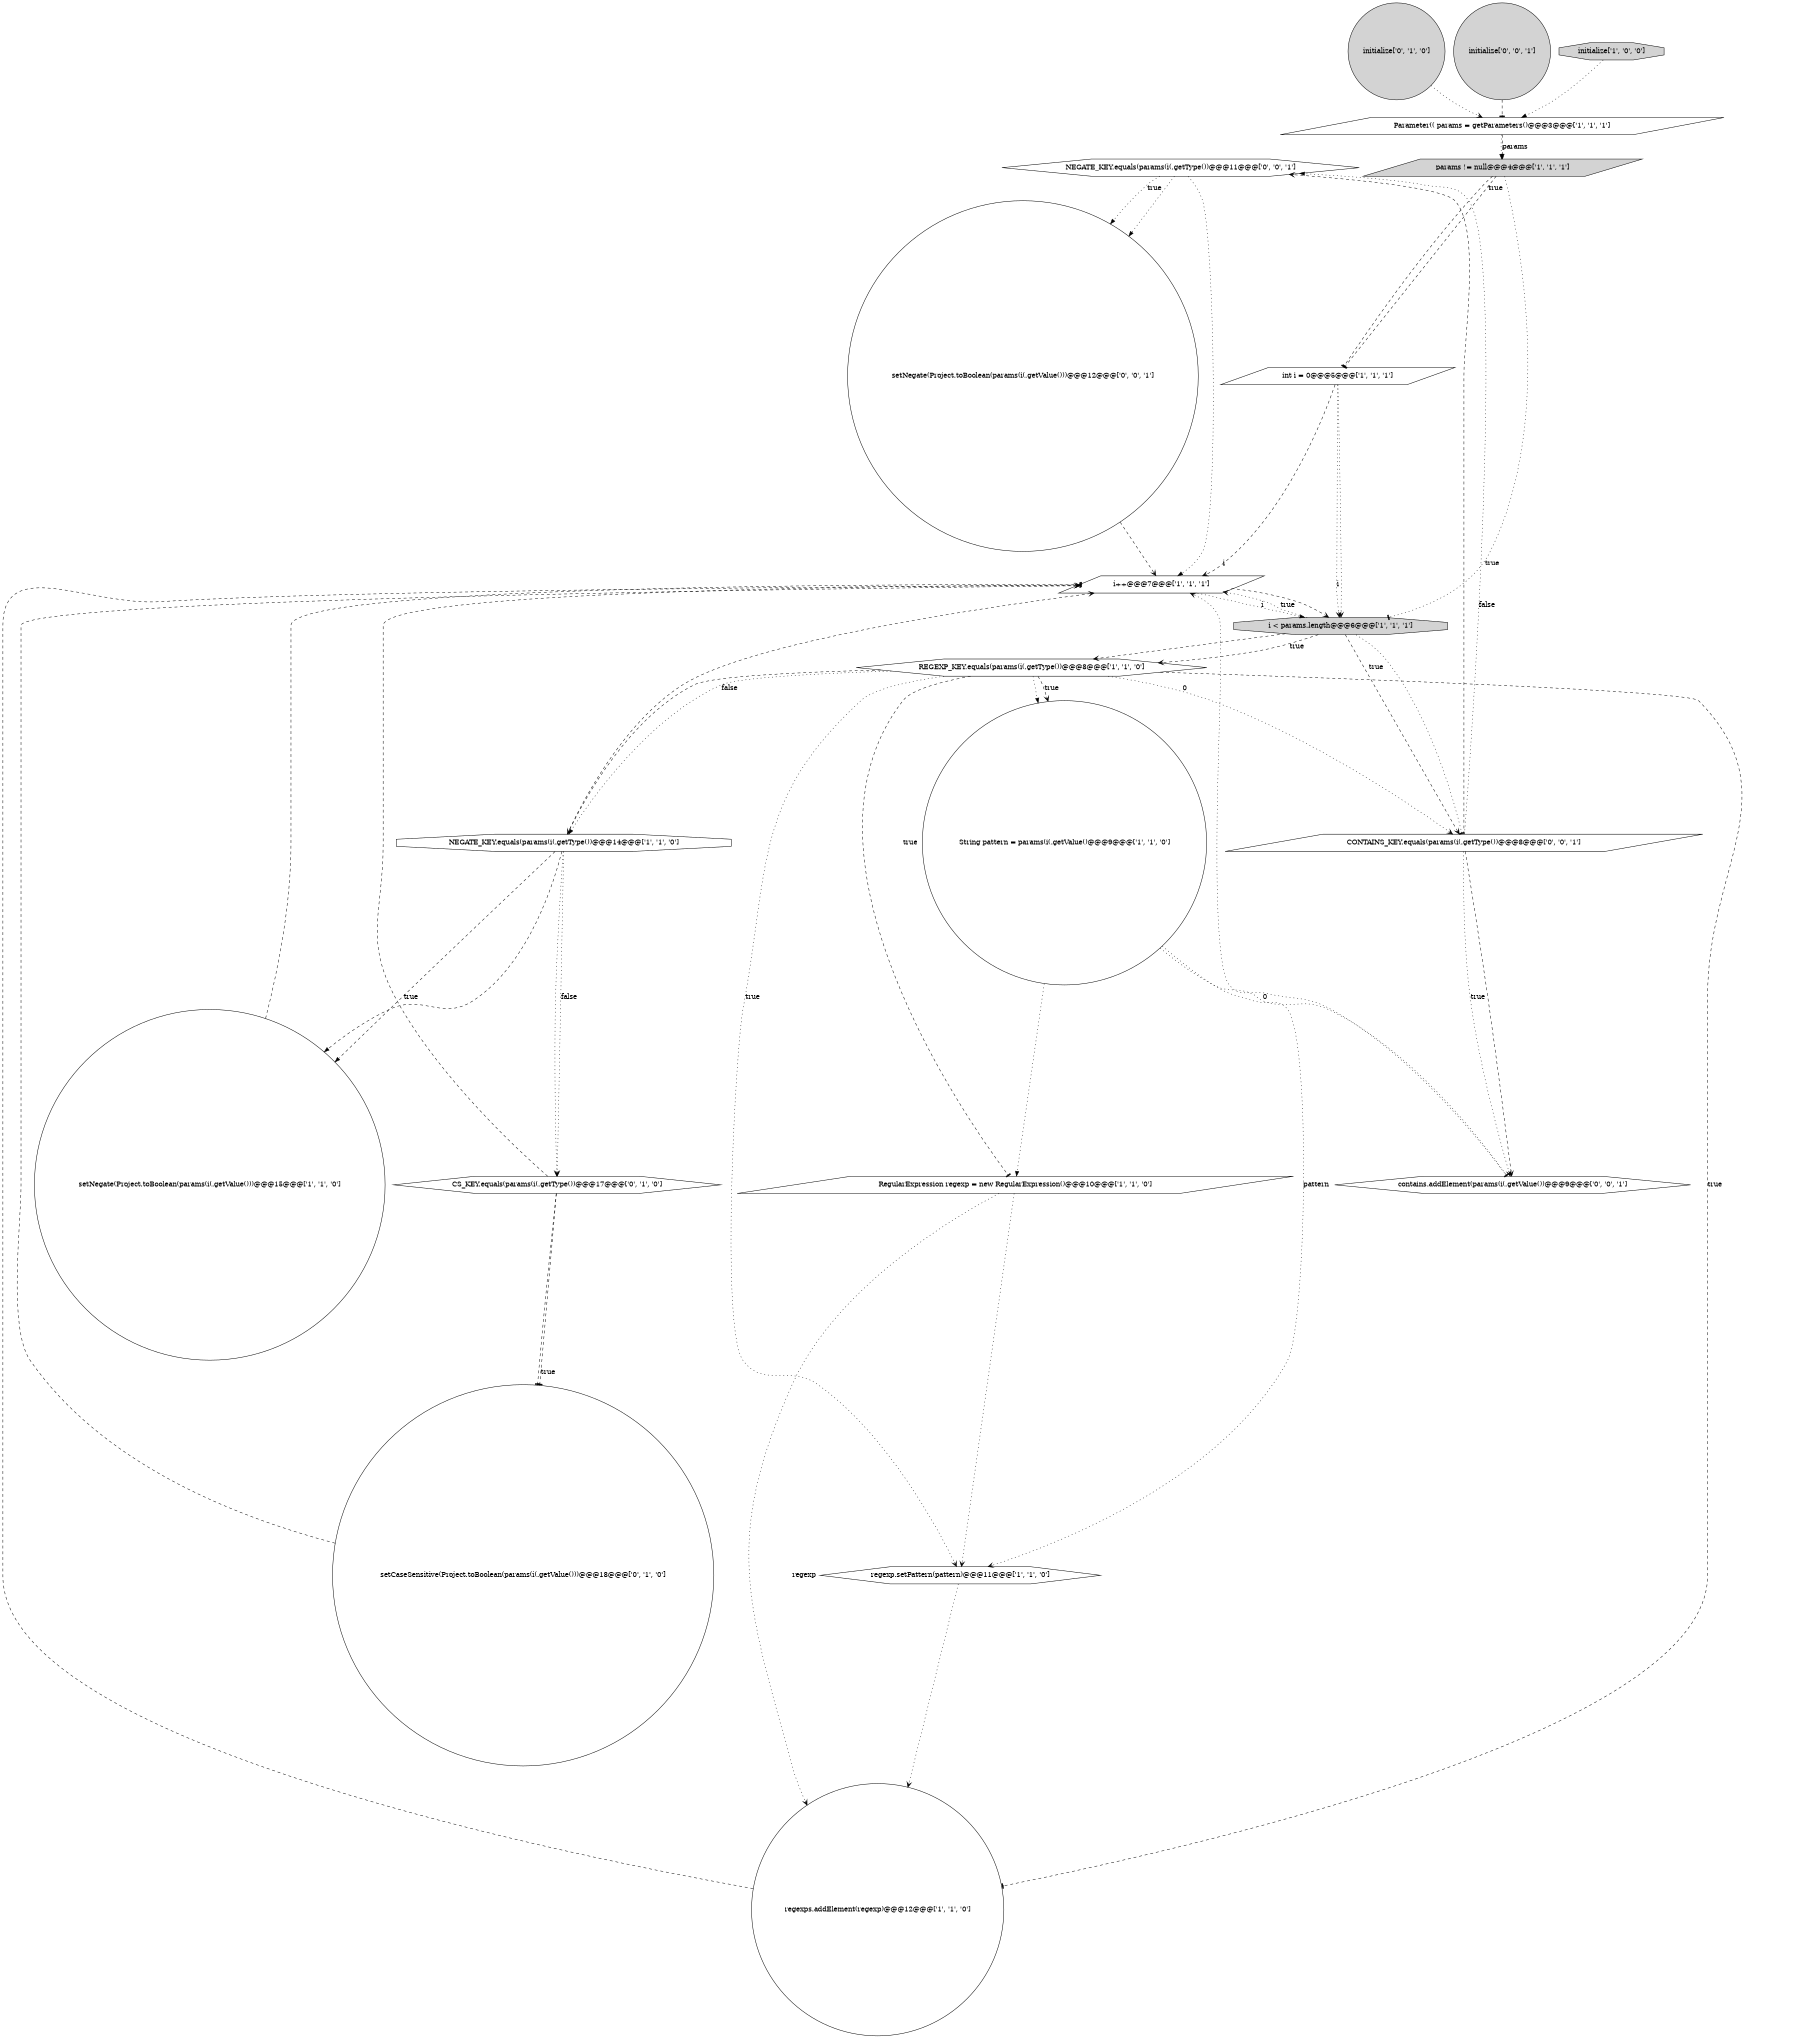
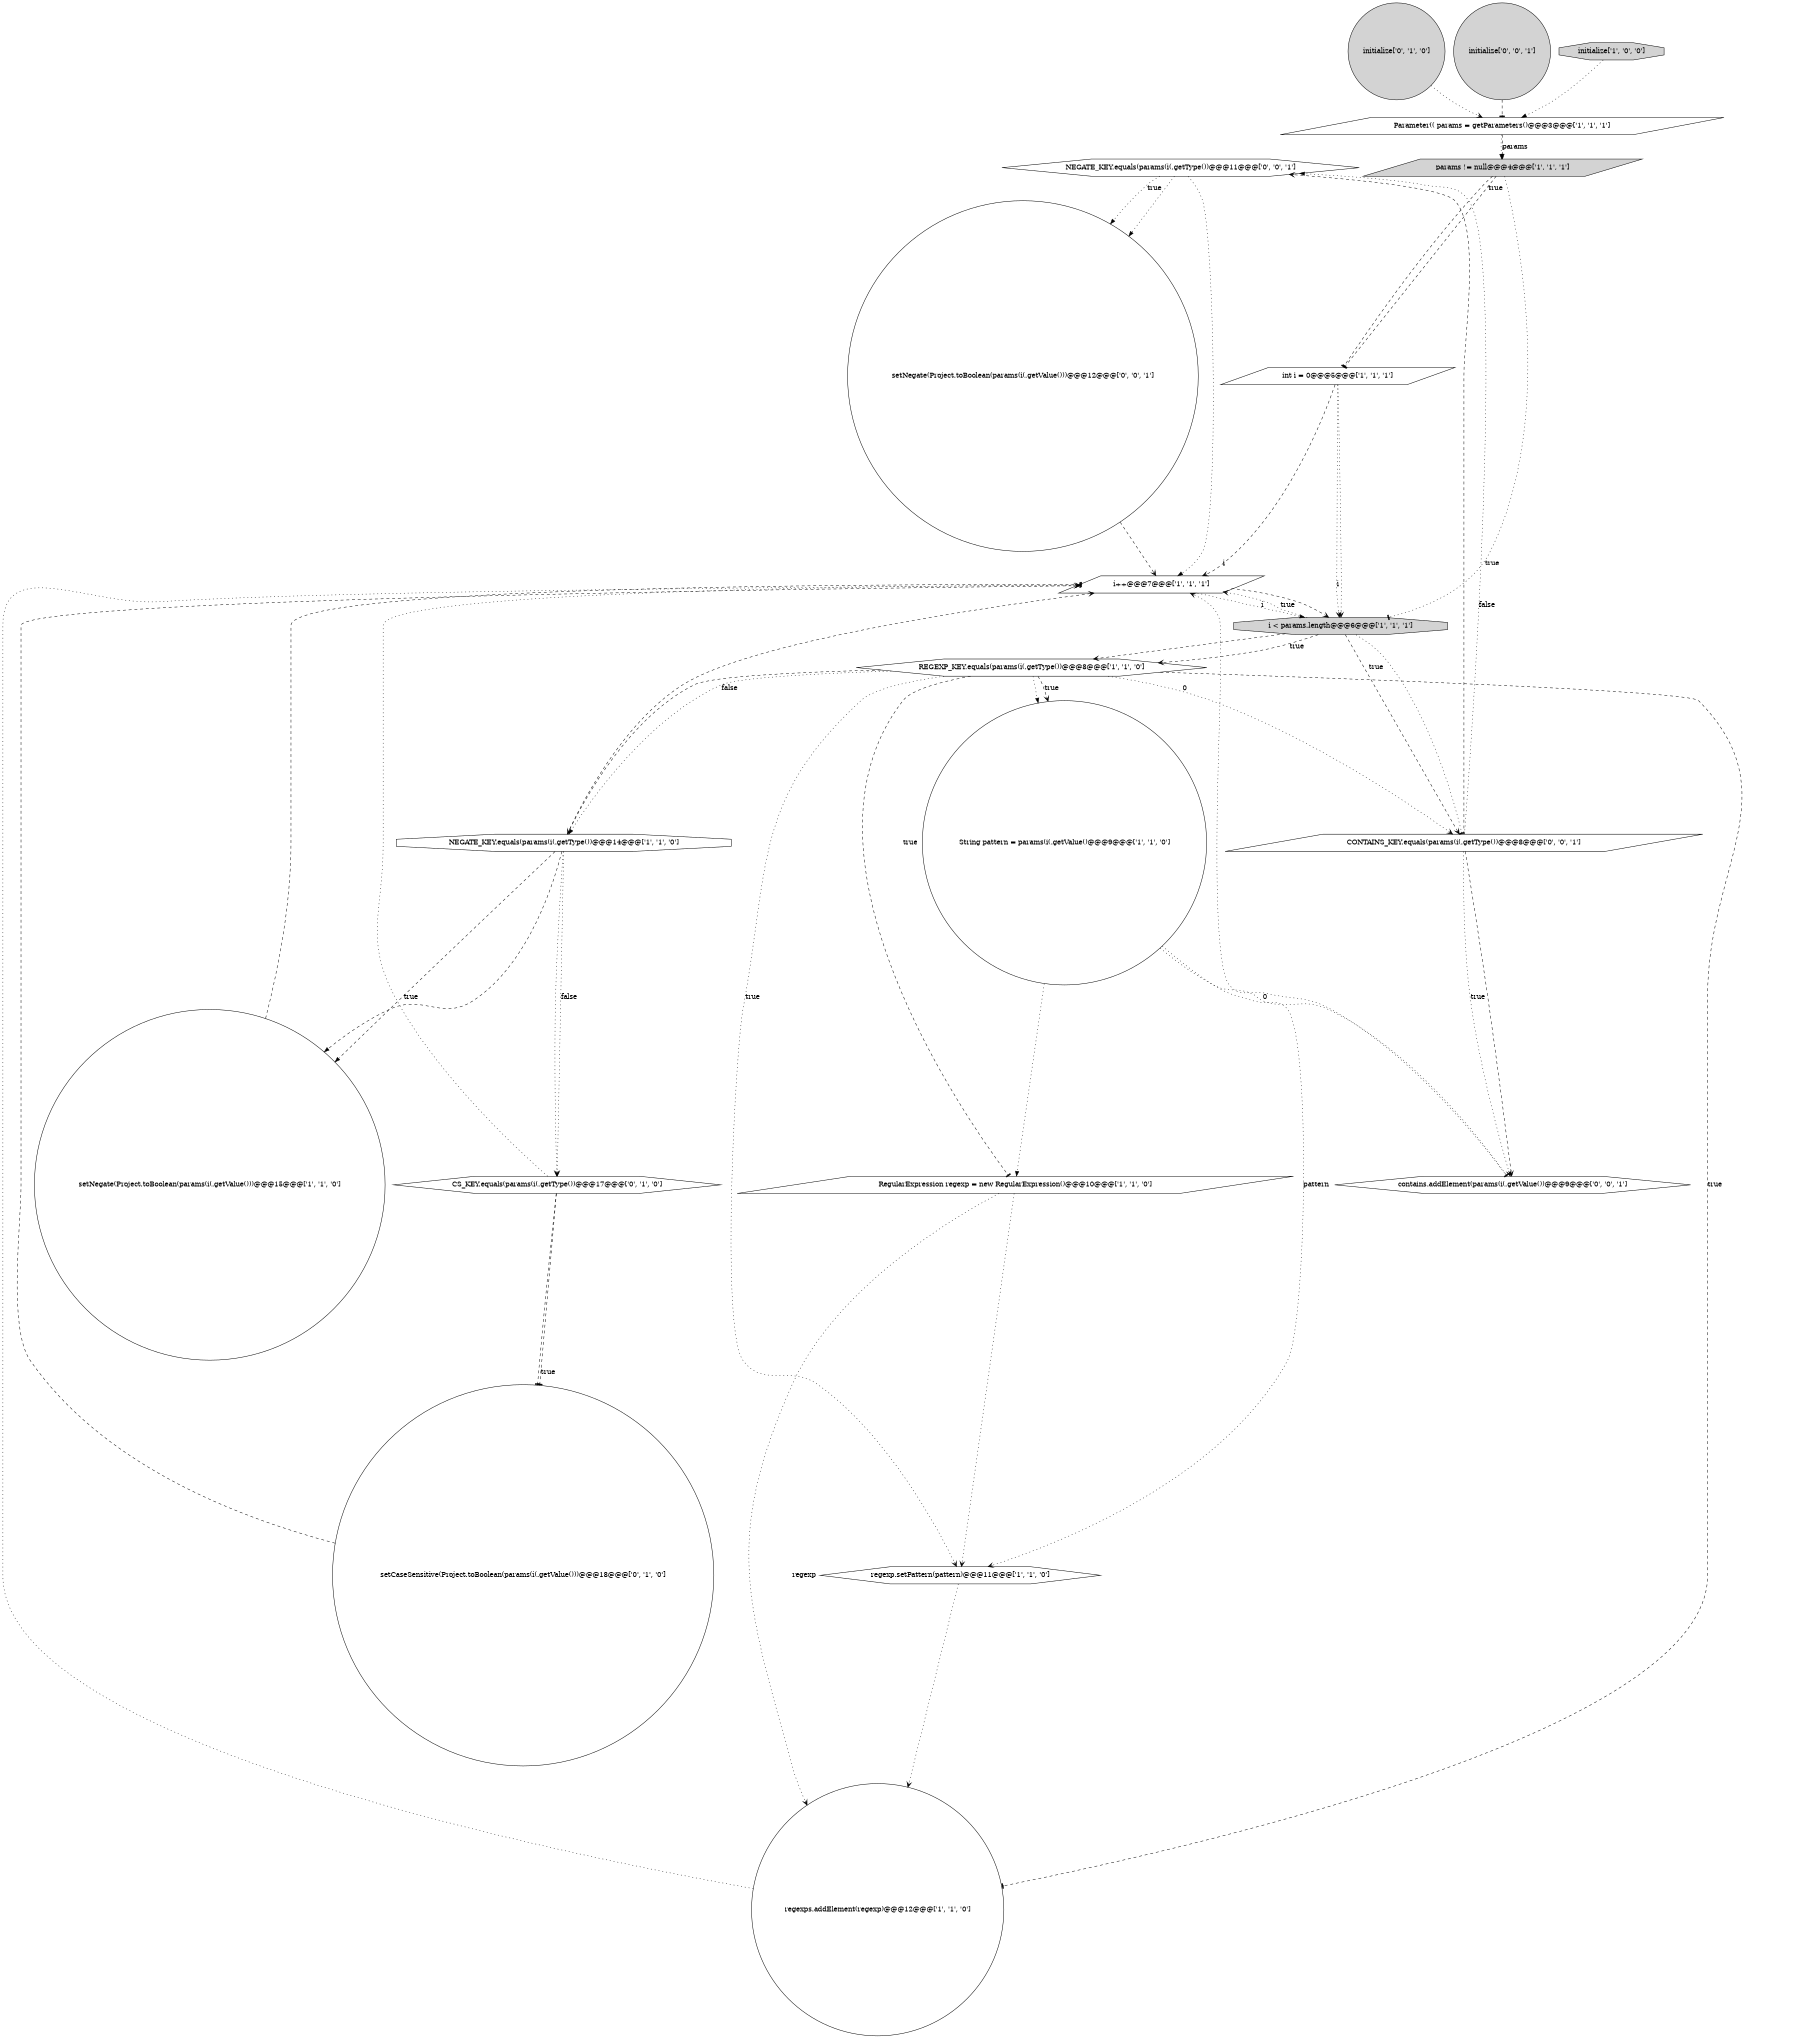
  digraph {
    node [fillcolor=white shape=circle style=filled]
    edge [arrowhead=vee style=dotted]
    n1 [label="NEGATE_KEY.equals(params(i(.getType())@@@11@@@['0', '0', '1']" shape=hexagon]
    n2 [label="setNegate(Project.toBoolean(params(i(.getValue()))@@@12@@@['0', '0', '1']"]
    n3 [label="i++@@@7@@@['1', '1', '1']" shape=parallelogram]
    n4 [fillcolor=lightgray label="i < params.length@@@6@@@['1', '1', '1']" shape=octagon]
    n5 [label="regexps.addElement(regexp)@@@12@@@['1', '1', '0']"]
    n6 [label="contains.addElement(params(i(.getValue())@@@9@@@['0', '0', '1']" shape=hexagon]
    n7 [fillcolor=lightgray label="params != null@@@4@@@['1', '1', '1']" shape=parallelogram]
    n8 [label="int i = 0@@@5@@@['1', '1', '1']" shape=parallelogram]
    n9 [label="REGEXP_KEY.equals(params(i(.getType())@@@8@@@['1', '1', '0']" shape=hexagon]
    n10 [label="CONTAINS_KEY.equals(params(i(.getType())@@@8@@@['0', '0', '1']" shape=parallelogram]
    n11 [label="setNegate(Project.toBoolean(params(i(.getValue()))@@@15@@@['1', '1', '0']"]
    n12 [label="regexp.setPattern(pattern)@@@11@@@['1', '1', '0']" shape=hexagon]
    n13 [label="String pattern = params(i(.getValue()@@@9@@@['1', '1', '0']"]
    n14 [label="RegularExpression regexp = new RegularExpression()@@@10@@@['1', '1', '0']" shape=parallelogram]
    n15 [label="NEGATE_KEY.equals(params(i(.getType())@@@14@@@['1', '1', '0']" shape=octagon]
    n16 [label="CS_KEY.equals(params(i(.getType())@@@17@@@['0', '1', '0']" shape=hexagon]
    n17 [label="Parameter(( params = getParameters()@@@3@@@['1', '1', '1']" shape=parallelogram]
    n18 [fillcolor=lightgray label="initialize['0', '1', '0']"]
    n19 [fillcolor=lightgray label="initialize['0', '0', '1']"]
    n20 [fillcolor=lightgray label="initialize['1', '0', '0']" shape=octagon]
    n21 [label="setCaseSensitive(Project.toBoolean(params(i(.getValue()))@@@18@@@['0', '1', '0']"]
    n1 -> n2 [arrowhead=normal]
    n1 -> n2 [arrowhead=normal label=true]
    n1 -> n3 [arrowhead=normal]
    n2 -> n3 [style=dashed]
    n3 -> n4 [style=dashed]
    n3 -> n4 [arrowhead=normal label=i]
    n4 -> n3 [label=true]
    n4 -> n9 [label=true style=dashed]
    n4 -> n9 [style=dashed]
    n4 -> n10 [label=true style=dashed]
    n4 -> n10 [arrowhead=tee]
-   n5 -> n3 [style=dashed]
+   n5 -> n3
    n6 -> n3
    n7 -> n4 [arrowhead=tee label=true]
    n7 -> n8 [arrowhead=tee label=true style=dashed]
    n7 -> n8 [arrowhead=tee style=dashed]
    n8 -> n3 [label=i style=dashed]
    n8 -> n4
    n8 -> n4 [label=i]
    n9 -> n5 [arrowhead=tee label=true style=dashed]
    n9 -> n10 [label=0]
    n9 -> n12 [label=true]
    n9 -> n13 [label=true style=dashed]
    n9 -> n13 [arrowhead=normal]
    n9 -> n14 [arrowhead=tee label=true style=dashed]
    n9 -> n15 [style=dashed]
    n9 -> n15 [arrowhead=normal label=false]
    n10 -> n1 [style=dashed]
    n10 -> n1 [arrowhead=normal label=false]
    n10 -> n6 [style=dashed]
    n10 -> n6 [label=true]
    n11 -> n3 [arrowhead=tee style=dashed]
    n12 -> n5
    n13 -> n6 [arrowhead=tee label=0]
    n13 -> n12 [label=pattern]
    n13 -> n14 [arrowhead=normal]
    n14 -> n5 [label=regexp]
    n14 -> n12
    n15 -> n3 [style=dashed]
    n15 -> n11 [arrowhead=normal style=dashed]
    n15 -> n11 [arrowhead=normal label=true style=dashed]
    n15 -> n16
    n15 -> n16 [label=false]
-   n16 -> n3 [arrowhead=tee style=dashed]
+   n16 -> n3 [arrowhead=tee]
    n16 -> n21 [arrowhead=tee label=true style=dashed]
    n16 -> n21 [arrowhead=tee style=dashed]
    n17 -> n7 [arrowhead=normal]
    n17 -> n7 [arrowhead=normal label=params style=dashed]
    n18 -> n17
    n19 -> n17 [arrowhead=tee style=dashed]
    n20 -> n17 [arrowhead=normal]
    n21 -> n3 [style=dashed]
  }
